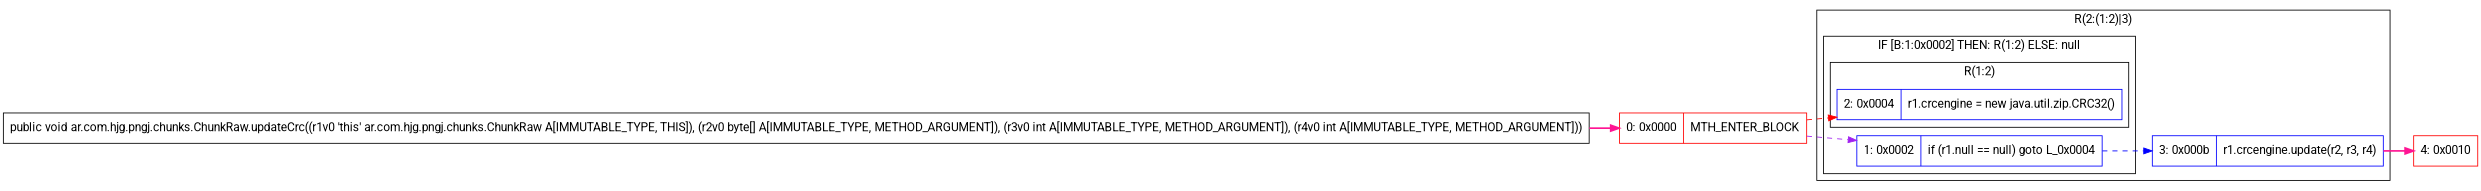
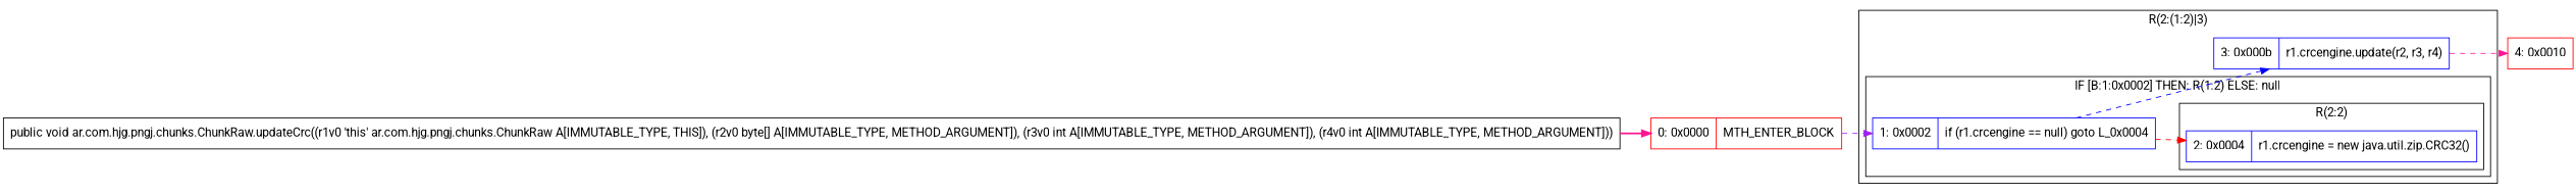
  digraph {
    fontname=Roboto
    rankdir=LR
    node [color=blue fontname=Roboto shape=record]
    edge [color=deeppink fontname=Roboto style=dashed]
    n1 [label="{2\:\ 0x0004|r1.crcengine = new java.util.zip.CRC32()\l}"]
-   n2 [label="{1\:\ 0x0002|if (r1.null == null) goto L_0x0004\l}"]
+   n2 [label="{1\:\ 0x0002|if (r1.crcengine == null) goto L_0x0004\l}"]
    n3 [label="{3\:\ 0x000b|r1.crcengine.update(r2, r3, r4)\l}"]
    n4 [color=red label="{4\:\ 0x0010}"]
    n5 [color=red label="{0\:\ 0x0000|MTH_ENTER_BLOCK\l}"]
    n6 [label="{public void ar.com.hjg.pngj.chunks.ChunkRaw.updateCrc((r1v0 'this' ar.com.hjg.pngj.chunks.ChunkRaw A[IMMUTABLE_TYPE, THIS]), (r2v0 byte[] A[IMMUTABLE_TYPE, METHOD_ARGUMENT]), (r3v0 int A[IMMUTABLE_TYPE, METHOD_ARGUMENT]), (r4v0 int A[IMMUTABLE_TYPE, METHOD_ARGUMENT])) }" color=""]
    subgraph cluster_1 {
      label="R(2:(1:2)|3)"
      n3
      subgraph cluster_2 {
        label="IF [B:1:0x0002] THEN: R(1:2) ELSE: null"
        n2
        subgraph cluster_3 {
-         label="R(1:2)"
+         label="R(2:2)"
          n1
        }
      }
    }
-   n5 -> n1 [color=red]
+   n2 -> n1 [color=red]
    n2 -> n3 [color=blue]
-   n3 -> n4 [style=bold]
+   n3 -> n4
    n5 -> n2 [color=purple]
    n6 -> n5 [style=bold]
  }
